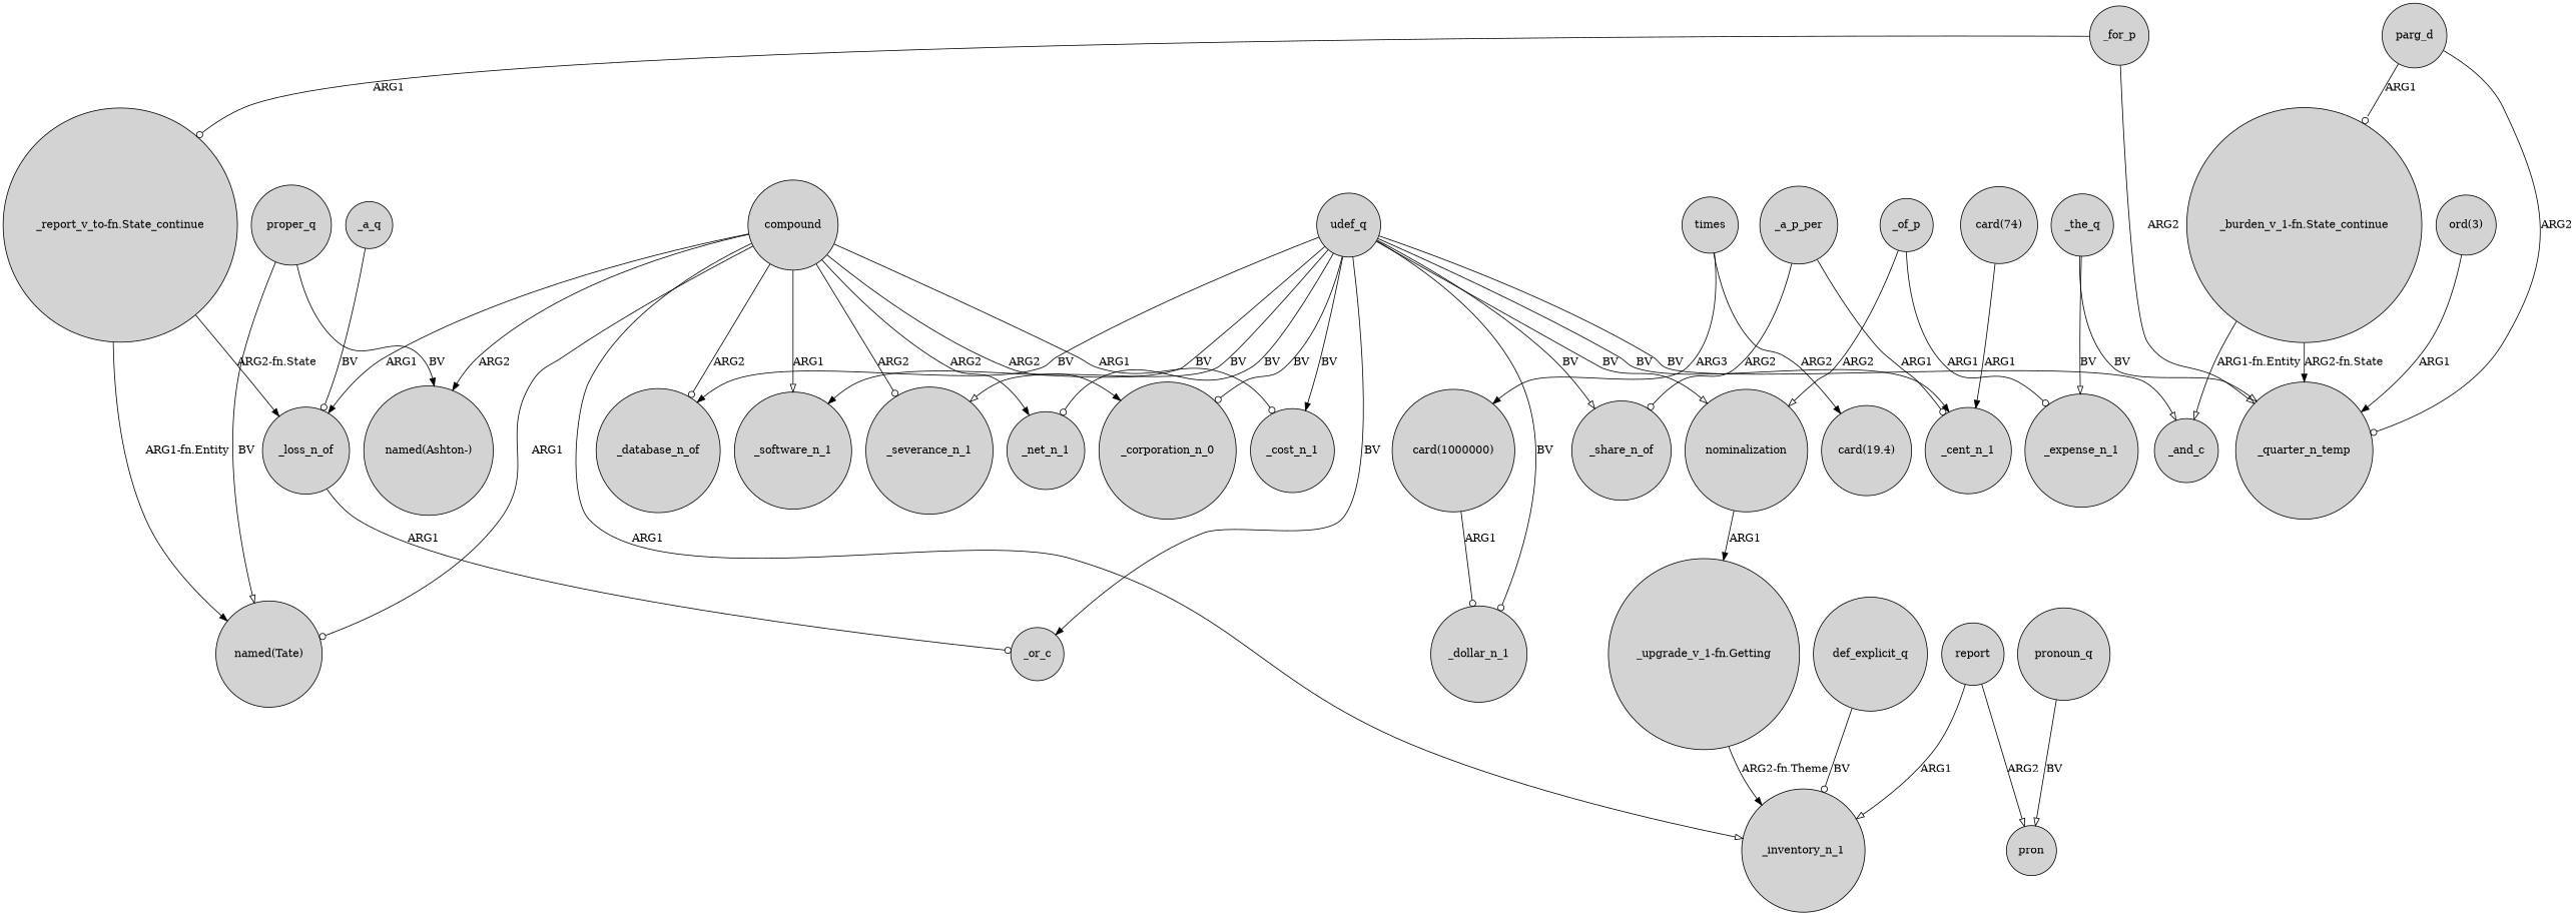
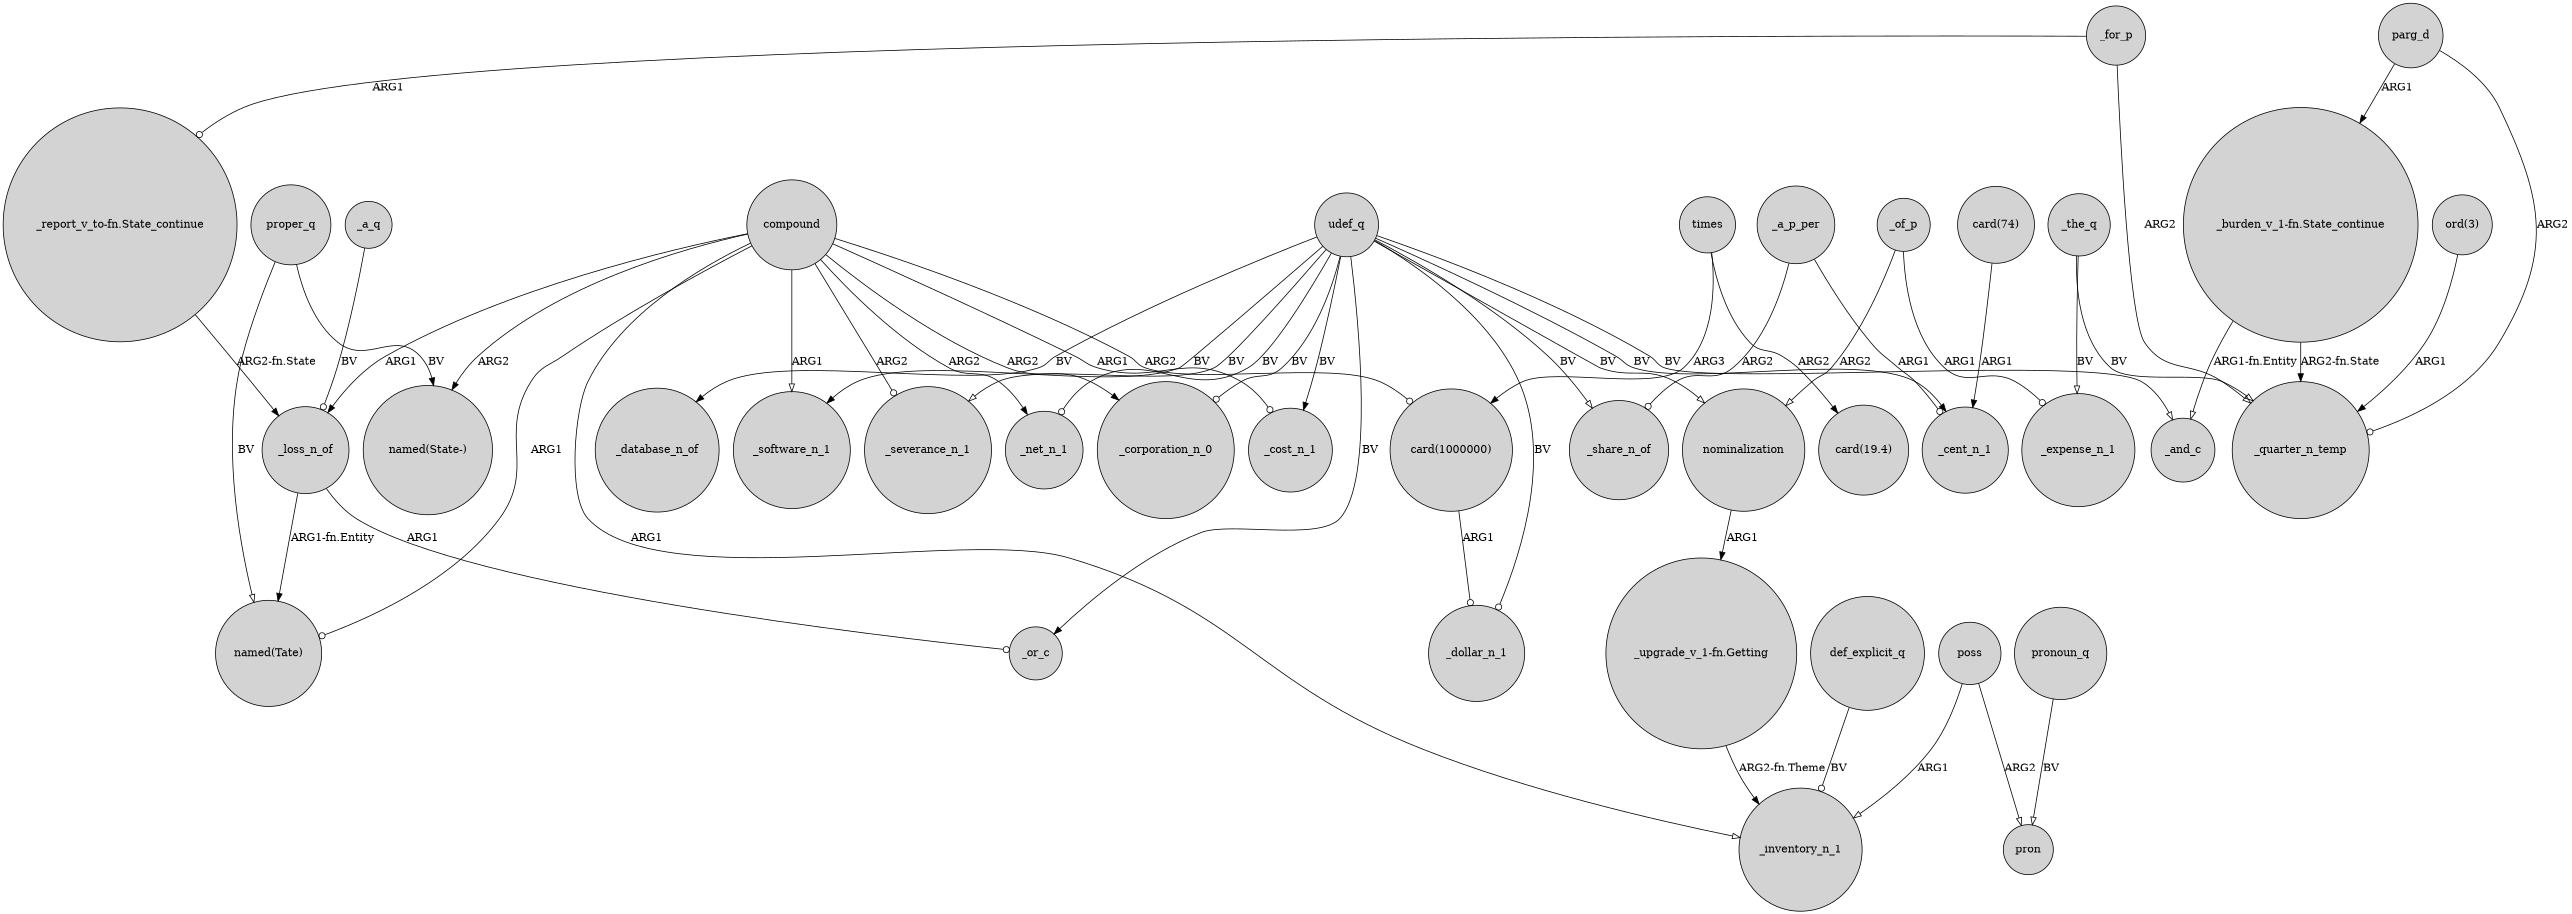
  digraph {
    node [shape=circle style=filled]
    edge [arrowhead=normal]
    _a_q
    _loss_n_of
    _or_c
    udef_q
    _severance_n_1
    _net_n_1
    _cent_n_1
    _database_n_of
    nominalization
    _and_c
    _share_n_of
    _dollar_n_1
    _software_n_1
    n14 [label=_corporation_n_0]
    _cost_n_1
    "_upgrade_v_1-fn.Getting"
    compound
    _inventory_n_1
    "named(Tate)"
-   "named(Ashton-)"
+   "named(Ashton-)" [label="named(State-)"]
    "ord(3)"
    _quarter_n_temp
    proper_q
    _a_p_per
-   poss [label=report]
+   poss
    pron
    _the_q
    _expense_n_1
    "_report_v_to-fn.State_continue"
    times
    "card(1000000)"
    "card(19.4)"
    parg_d
    "_burden_v_1-fn.State_continue"
    _for_p
    _of_p
    pronoun_q
    "card(74)"
    def_explicit_q
    _a_q -> _loss_n_of [arrowhead=odot label=BV]
    _loss_n_of -> _or_c [arrowhead=odot label=ARG1]
    udef_q -> _or_c [label=BV]
    udef_q -> _severance_n_1 [arrowhead=onormal label=BV]
    udef_q -> _net_n_1 [arrowhead=odot label=BV]
    udef_q -> _cent_n_1 [label=BV]
    udef_q -> _database_n_of [label=BV]
    udef_q -> nominalization [arrowhead=onormal label=BV]
    udef_q -> _and_c [arrowhead=onormal label=BV]
    udef_q -> _share_n_of [arrowhead=onormal label=BV]
    udef_q -> _dollar_n_1 [arrowhead=odot label=BV]
    udef_q -> _software_n_1 [label=BV]
    udef_q -> n14 [arrowhead=odot label=BV]
    udef_q -> _cost_n_1 [label=BV]
    nominalization -> "_upgrade_v_1-fn.Getting" [label=ARG1]
    "_upgrade_v_1-fn.Getting" -> _inventory_n_1 [label="ARG2-fn.Theme"]
    compound -> _loss_n_of [label=ARG1]
    compound -> _severance_n_1 [arrowhead=odot label=ARG2]
    compound -> _net_n_1 [label=ARG2]
-   compound -> _database_n_of [arrowhead=odot label=ARG2]
+   compound -> "card(1000000)" [arrowhead=odot label=ARG2]
    compound -> _software_n_1 [arrowhead=onormal label=ARG1]
    compound -> n14 [label=ARG2]
    compound -> _cost_n_1 [arrowhead=odot label=ARG1]
    compound -> _inventory_n_1 [arrowhead=onormal label=ARG1]
    compound -> "named(Tate)" [arrowhead=odot label=ARG1]
    compound -> "named(Ashton-)" [label=ARG2]
    "ord(3)" -> _quarter_n_temp [label=ARG1]
    proper_q -> "named(Tate)" [arrowhead=onormal label=BV]
    proper_q -> "named(Ashton-)" [label=BV]
    _a_p_per -> _cent_n_1 [arrowhead=odot label=ARG1]
    _a_p_per -> _share_n_of [arrowhead=odot label=ARG2]
    poss -> _inventory_n_1 [arrowhead=onormal label=ARG1]
    poss -> pron [arrowhead=onormal label=ARG2]
    _the_q -> _quarter_n_temp [arrowhead=onormal label=BV]
    _the_q -> _expense_n_1 [arrowhead=onormal label=BV]
    "_report_v_to-fn.State_continue" -> _loss_n_of [label="ARG2-fn.State"]
-   "_report_v_to-fn.State_continue" -> "named(Tate)" [label="ARG1-fn.Entity"]
+   _loss_n_of -> "named(Tate)" [label="ARG1-fn.Entity"]
    times -> "card(1000000)" [label=ARG3]
    times -> "card(19.4)" [label=ARG2]
    "card(1000000)" -> _dollar_n_1 [arrowhead=odot label=ARG1]
    parg_d -> _quarter_n_temp [arrowhead=odot label=ARG2]
-   parg_d -> "_burden_v_1-fn.State_continue" [arrowhead=odot label=ARG1]
+   parg_d -> "_burden_v_1-fn.State_continue" [label=ARG1]
    "_burden_v_1-fn.State_continue" -> _and_c [arrowhead=onormal label="ARG1-fn.Entity"]
    "_burden_v_1-fn.State_continue" -> _quarter_n_temp [label="ARG2-fn.State"]
    _for_p -> _quarter_n_temp [arrowhead=onormal label=ARG2]
    _for_p -> "_report_v_to-fn.State_continue" [arrowhead=odot label=ARG1]
    _of_p -> nominalization [arrowhead=onormal label=ARG2]
    _of_p -> _expense_n_1 [arrowhead=odot label=ARG1]
    pronoun_q -> pron [arrowhead=onormal label=BV]
    "card(74)" -> _cent_n_1 [label=ARG1]
    def_explicit_q -> _inventory_n_1 [arrowhead=odot label=BV]
  }
